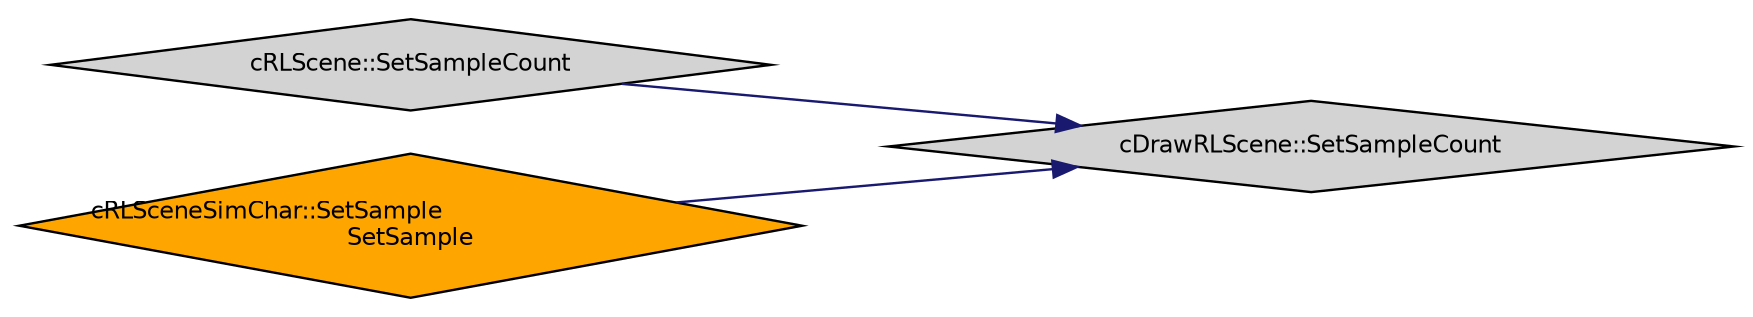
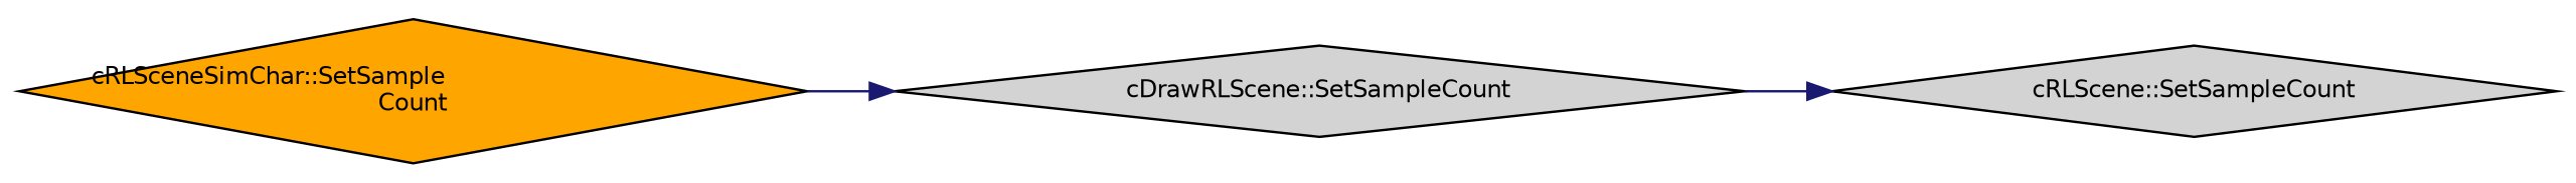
  digraph {
    rankdir=RL
    node [color=black fillcolor=lightgrey fontname=Helvetica fontsize=10 shape=diamond style=filled]
    edge [color=midnightblue dir=back fontname=Helvetica fontsize=10 labelfontname=Helvetica labelfontsize=10 style=solid]
    n1 [fontcolor=black height=0.2 label="cRLScene::SetSampleCount" width=0.4]
    n2 [height=0.2 label="cDrawRLScene::SetSampleCount" width=0.4]
-   n3 [fillcolor=orange height=0.2 label="cRLSceneSimChar::SetSample\lSetSample" width=0.4]
-   n2 -> n1
+   n3 [fillcolor=orange height=0.2 label="cRLSceneSimChar::SetSample\lCount" width=0.4]
+   n1 -> n2
    n2 -> n3
  }
